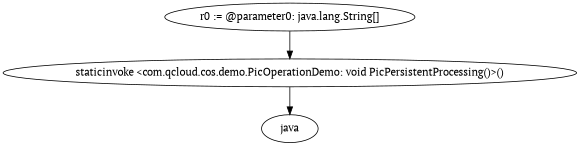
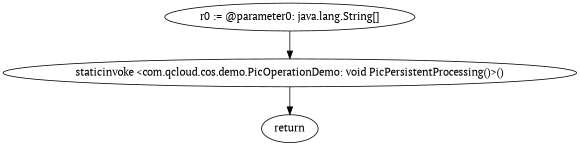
  digraph {
    fontname="PT Serif"
    node [fontname="PT Serif"]
    edge [fontname="PT Serif"]
    "r0 := @parameter0: java.lang.String[]"
    "staticinvoke <com.qcloud.cos.demo.PicOperationDemo: void PicPersistentProcessing()>()"
-   return [label=java]
+   return
    "r0 := @parameter0: java.lang.String[]" -> "staticinvoke <com.qcloud.cos.demo.PicOperationDemo: void PicPersistentProcessing()>()"
    "staticinvoke <com.qcloud.cos.demo.PicOperationDemo: void PicPersistentProcessing()>()" -> return
  }
